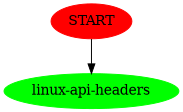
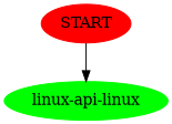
  digraph {
    node [style=filled]
    START [color=red]
-   "linux-api-headers" [color=green]
+   "linux-api-headers" [color=green label="linux-api-linux"]
    START -> "linux-api-headers"
  }
